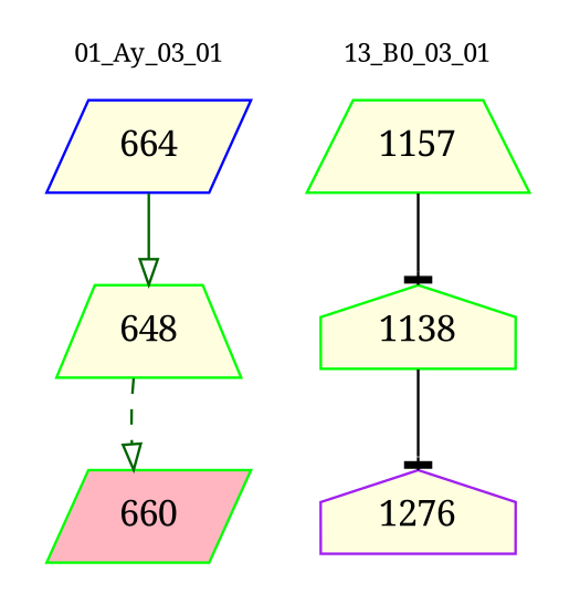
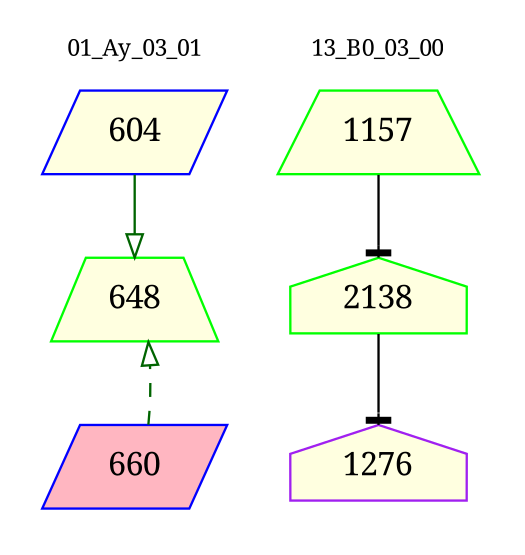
  digraph {
    fontname="Noto Serif"
    node [color=green fillcolor=lightyellow fontname="Noto Serif" shape=parallelogram style=filled]
    edge [arrowhead=onormal color=darkgreen fontname="Noto Serif" style=solid]
-   n1 [color=blue label=664]
+   n1 [color=blue label=604]
    n2 [label=648 shape=trapezium]
-   n3 [fillcolor=lightpink label=660]
+   n3 [color=blue fillcolor=lightpink label=660]
    n4 [label=1157 shape=trapezium]
-   n5 [label=1138 shape=house]
+   n5 [label=2138 shape=house]
    n6 [color=purple label=1276 shape=house]
    subgraph cluster_1 {
      color=white
      fontsize=10
      label="01_Ay_03_01"
      n1
      n2
      n3
    }
    subgraph cluster_2 {
      color=white
      fontsize=10
-     label="13_B0_03_01"
+     label="13_B0_03_00"
      n4
      n5
      n6
    }
    n1 -> n2
-   n2 -> n3 [style=dashed]
+   n3 -> n2 [style=dashed]
    n4 -> n5 [arrowhead=tee color=black]
    n5 -> n6 [arrowhead=tee color=black]
  }
